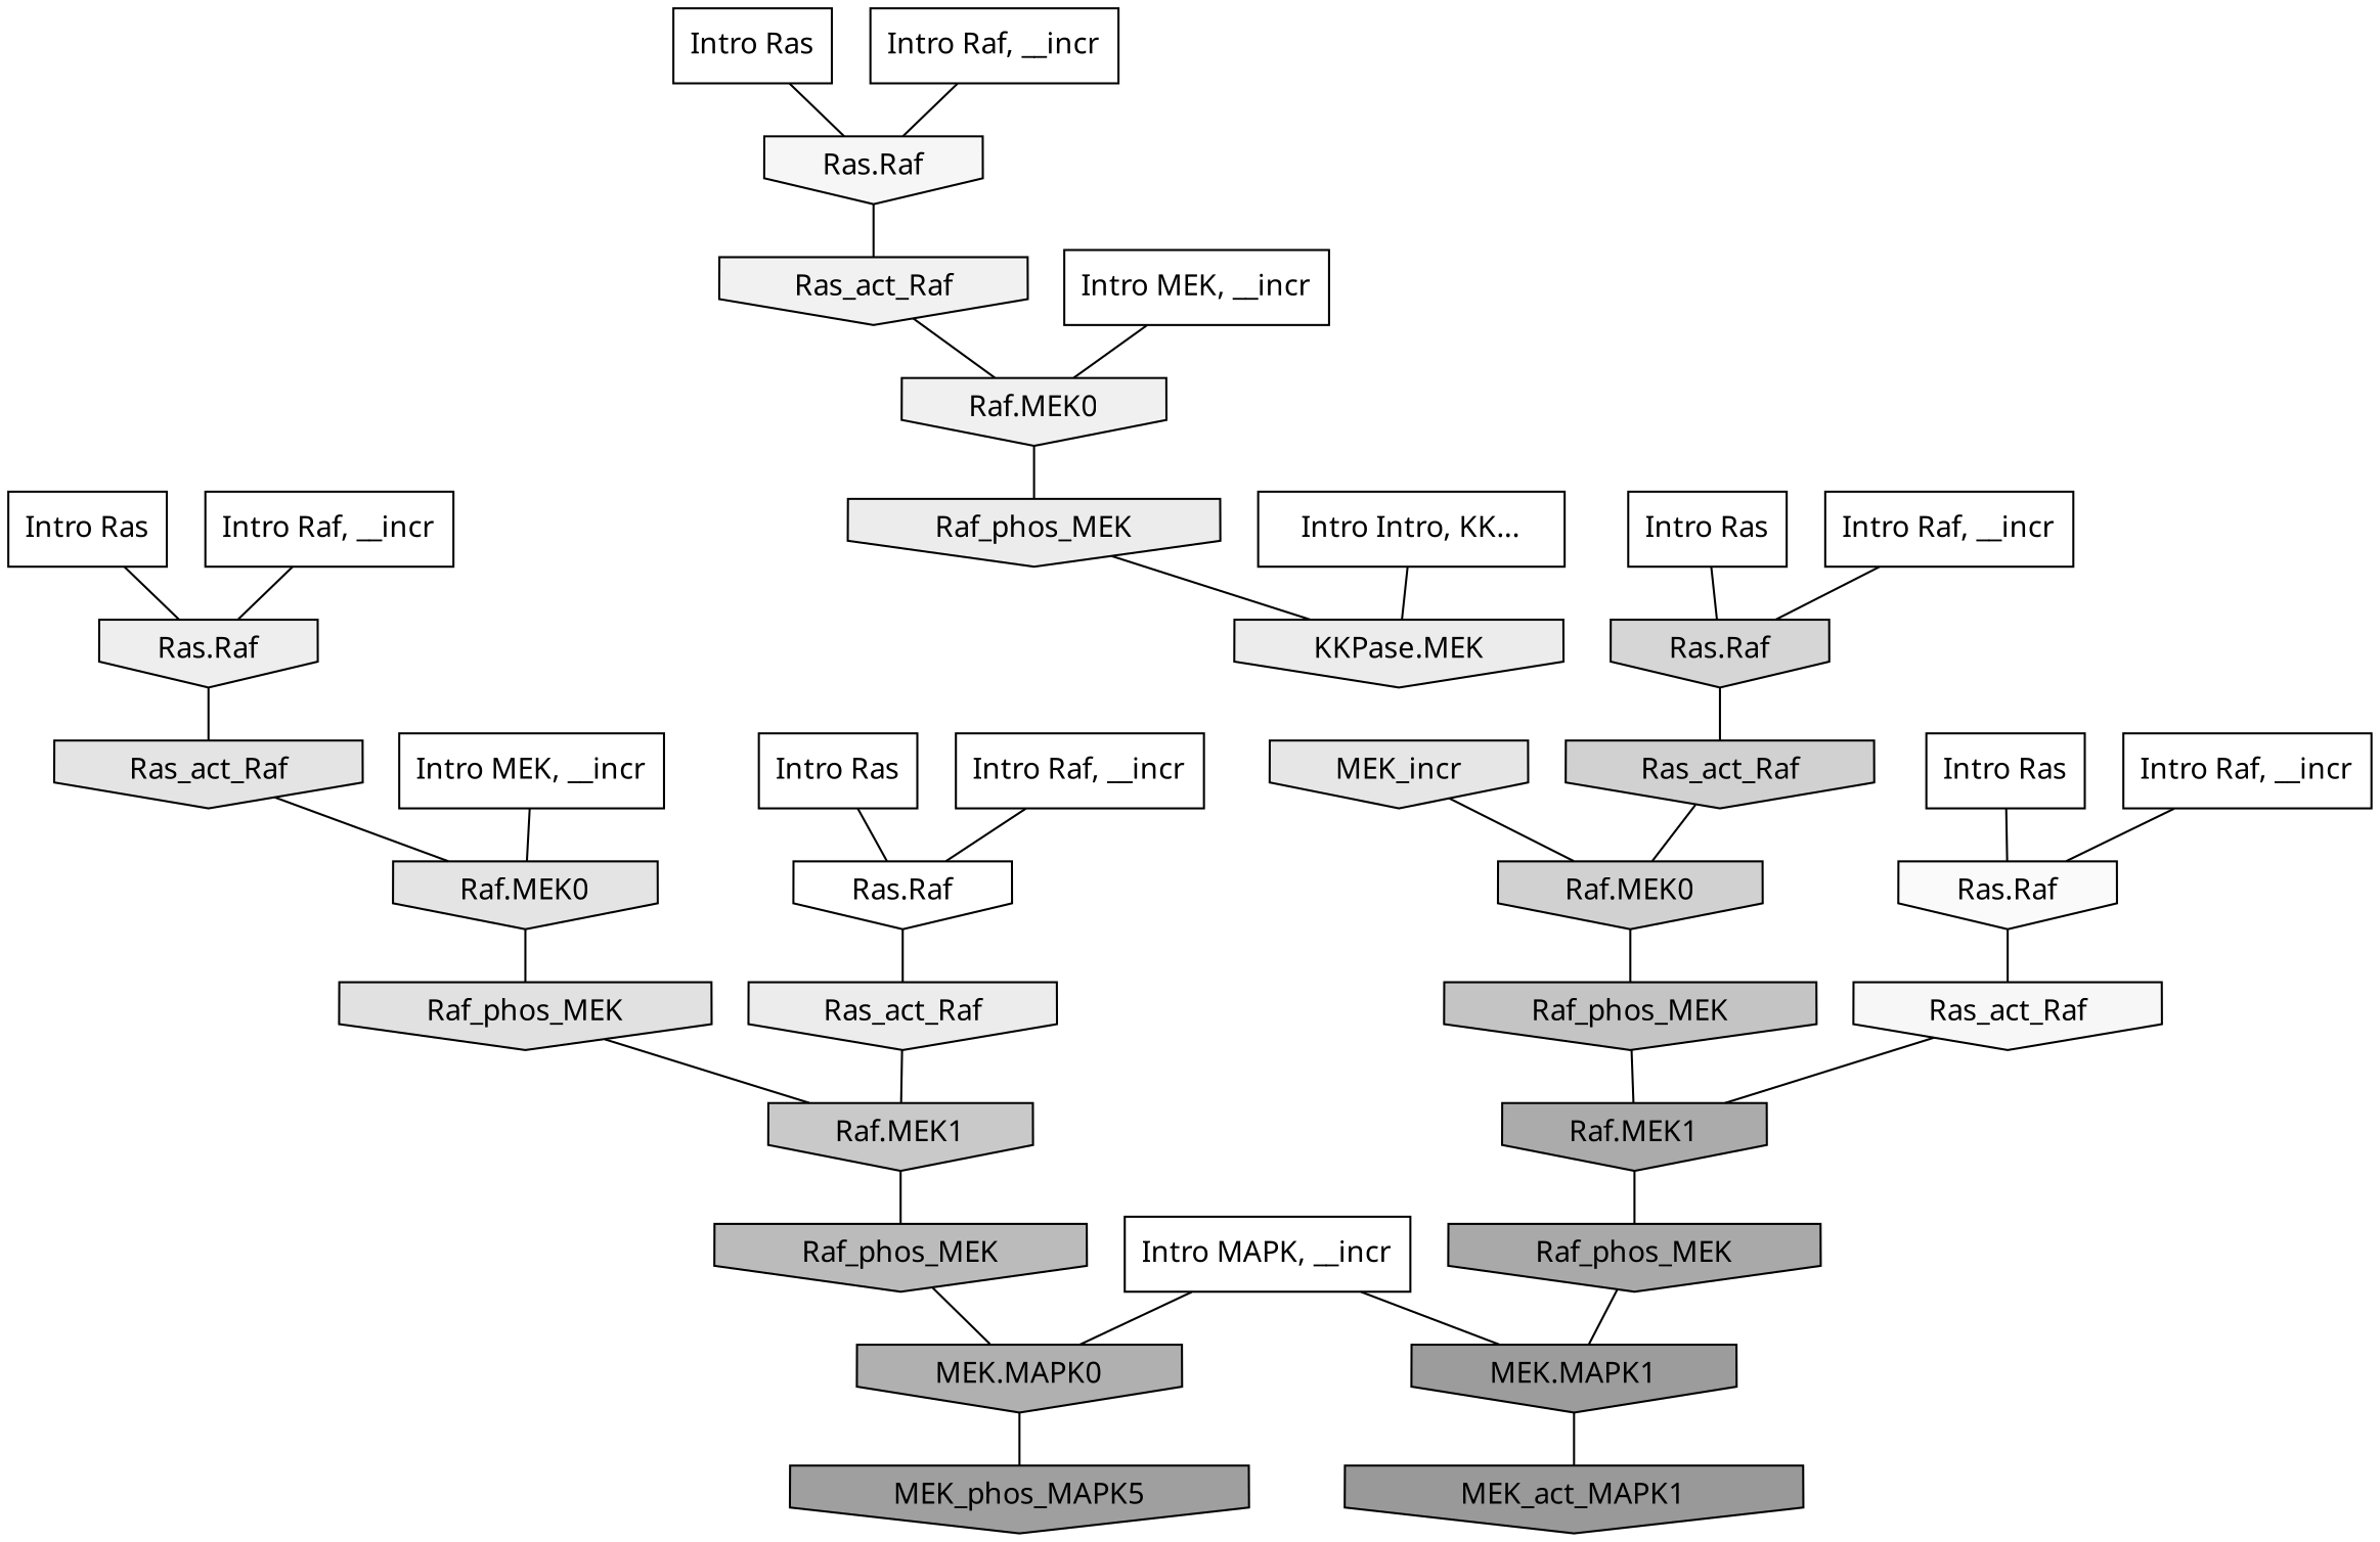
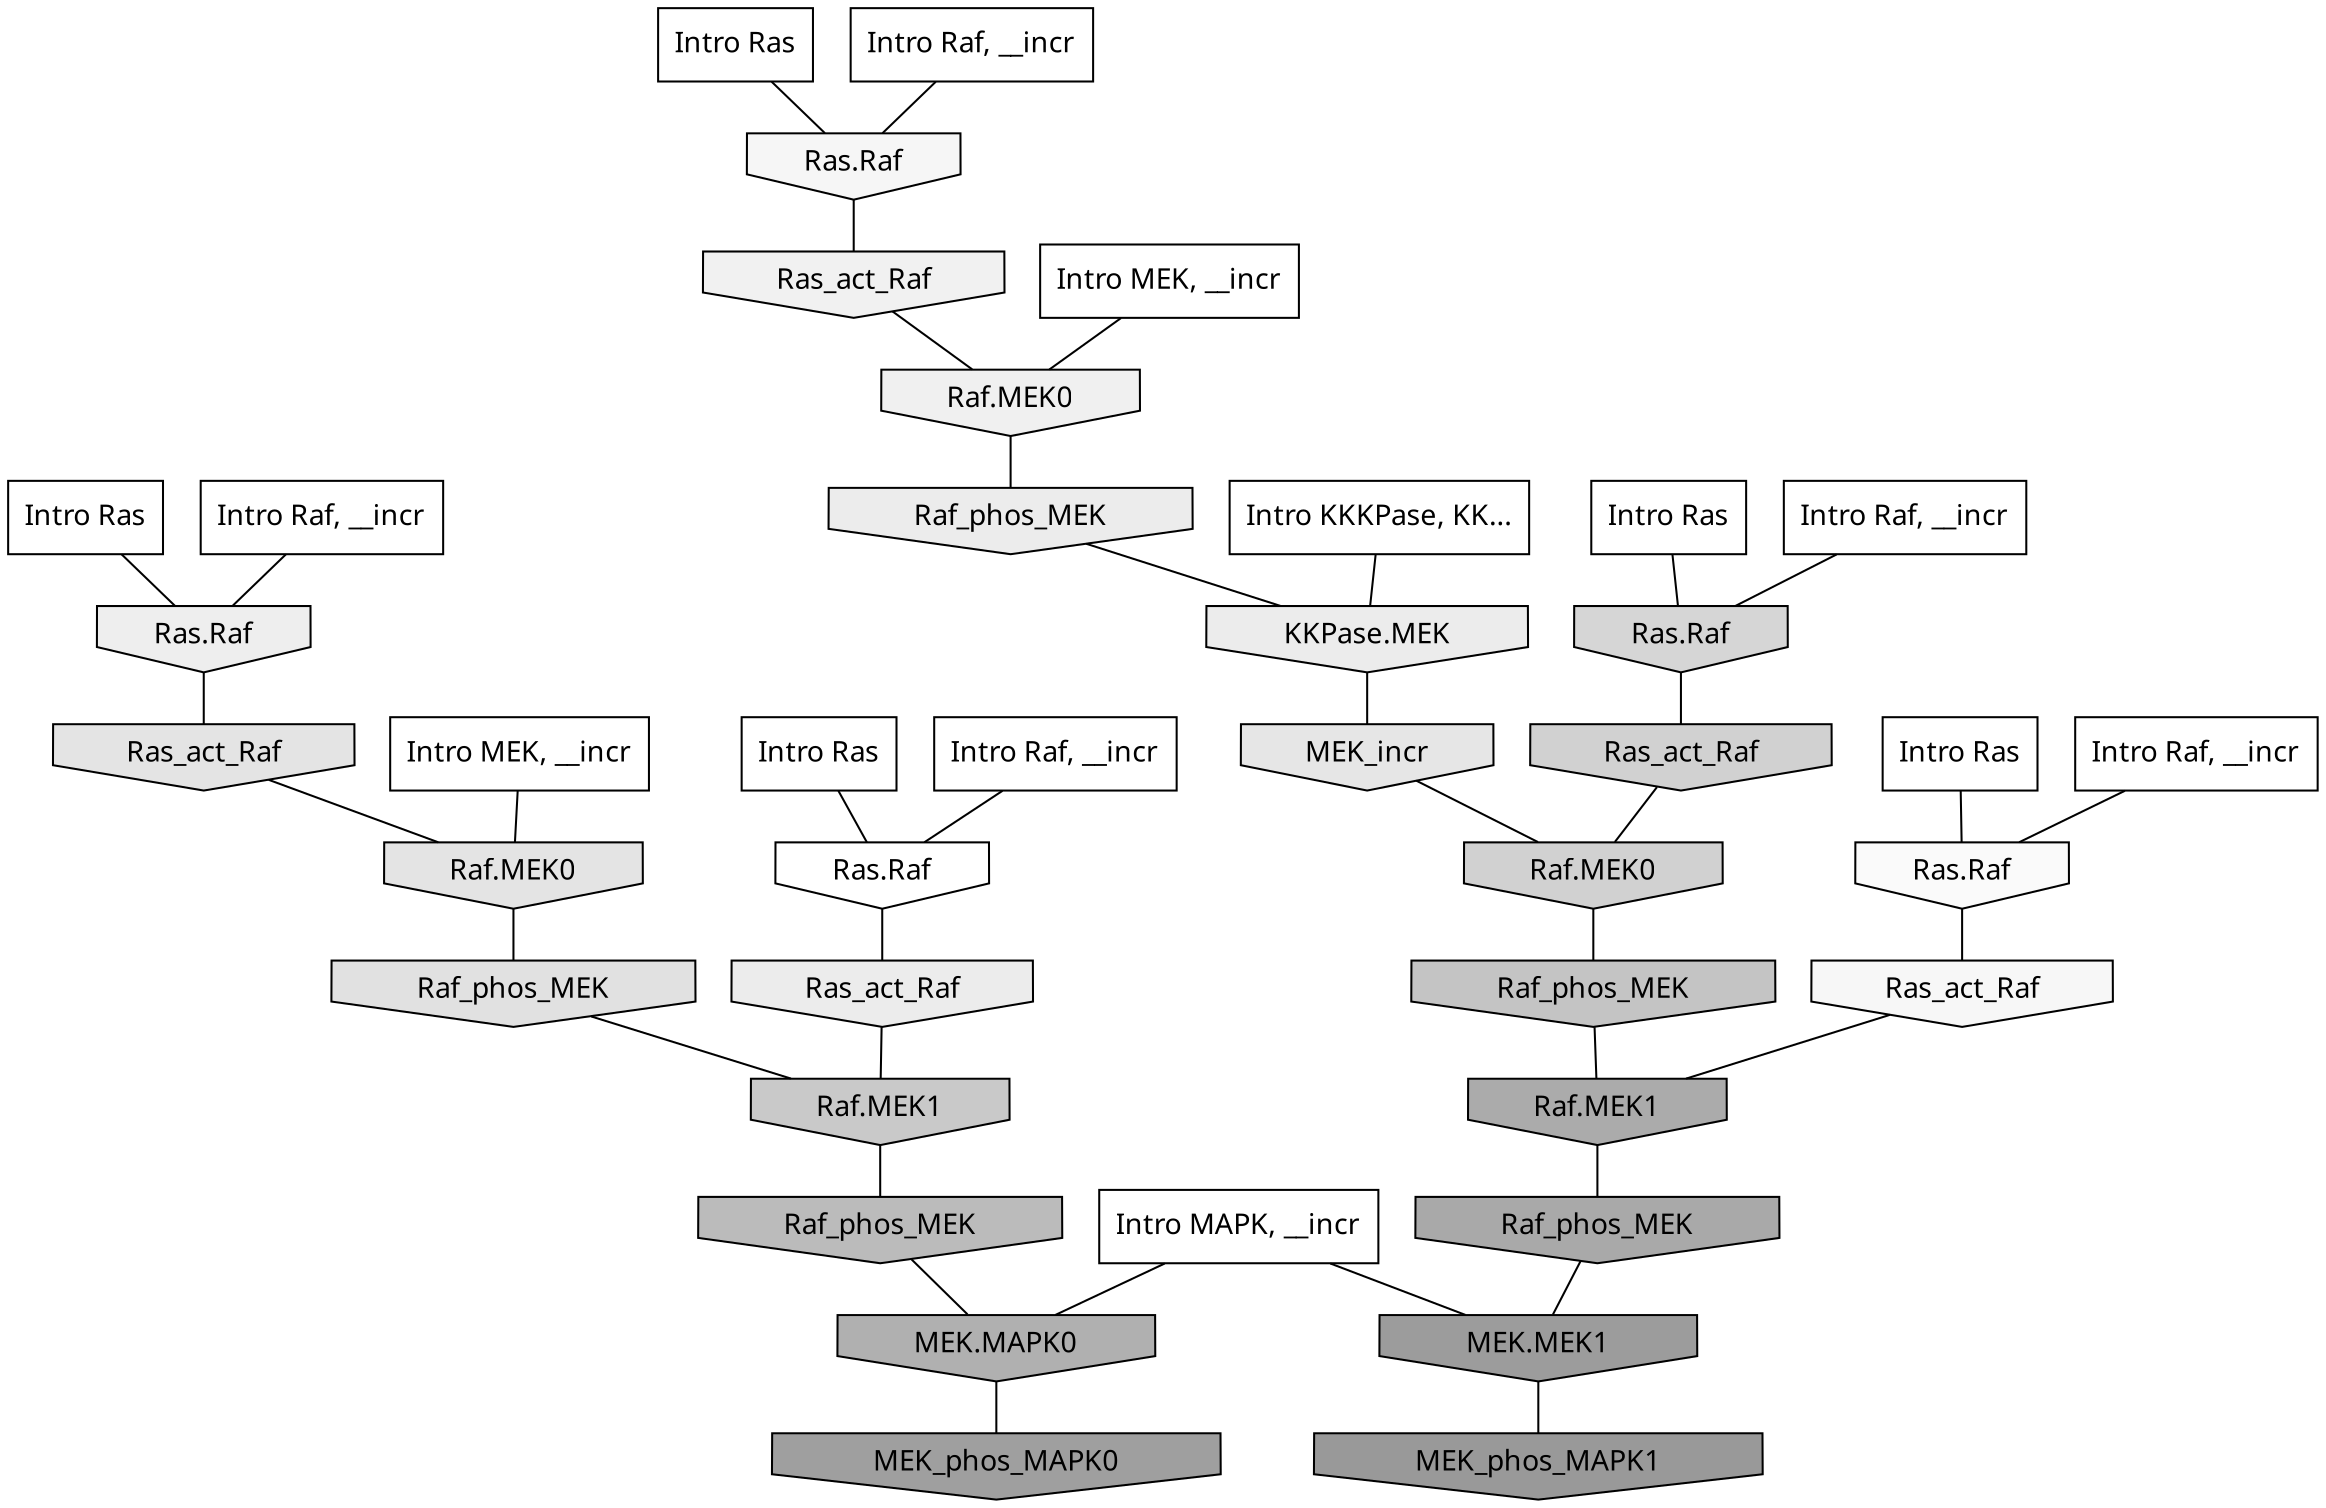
  digraph {
    rankdir=TB
    ranksep=0.30
    node [fillcolor="0.000 0.000 1.000" fontname="CMU Serif" shape=invhouse style=filled]
    edge [color="0.000 0.000 0.000" dir=none fontname="CMU Serif"]
    n1 [label="Intro Ras" shape=rectangle]
    n2 [fillcolor="0.000 0.000 0.961" label="Ras.Raf"]
    n3 [fillcolor="0.000 0.000 0.943" label=Ras_act_Raf]
    n4 [label="Intro Ras" shape=rectangle]
    n5 [fillcolor="0.000 0.000 0.977" label="Ras.Raf"]
    n6 [fillcolor="0.000 0.000 0.965" label=Ras_act_Raf]
    n7 [label="Intro Ras" shape=rectangle]
    n8 [fillcolor="0.000 0.000 0.836" label="Ras.Raf"]
    n9 [fillcolor="0.000 0.000 0.817" label=Ras_act_Raf]
    n10 [label="Intro Ras" shape=rectangle]
    n11 [label="Ras.Raf"]
    n12 [fillcolor="0.000 0.000 0.924" label=Ras_act_Raf]
    n13 [label="Intro Ras" shape=rectangle]
    n14 [fillcolor="0.000 0.000 0.931" label="Ras.Raf"]
    n15 [fillcolor="0.000 0.000 0.893" label=Ras_act_Raf]
    n16 [label="Intro Raf, __incr" shape=rectangle]
    n17 [label="Intro Raf, __incr" shape=rectangle]
    n18 [label="Intro Raf, __incr" shape=rectangle]
    n19 [label="Intro Raf, __incr" shape=rectangle]
    n20 [label="Intro Raf, __incr" shape=rectangle]
    n21 [label="Intro MEK, __incr" shape=rectangle]
    n22 [fillcolor="0.000 0.000 0.893" label="Raf.MEK0"]
    n23 [fillcolor="0.000 0.000 0.879" label=Raf_phos_MEK]
    n24 [label="Intro MEK, __incr" shape=rectangle]
    n25 [fillcolor="0.000 0.000 0.939" label="Raf.MEK0"]
    n26 [fillcolor="0.000 0.000 0.925" label=Raf_phos_MEK]
    n27 [label="Intro MAPK, __incr" shape=rectangle]
    n28 [fillcolor="0.000 0.000 0.690" label="MEK.MAPK0"]
-   n29 [fillcolor="0.000 0.000 0.613" label="MEK.MAPK1"]
-   n30 [fillcolor="0.000 0.000 0.625" label=MEK_phos_MAPK5]
-   n31 [label="Intro Intro, KK..." shape=rectangle]
+   n29 [fillcolor="0.000 0.000 0.613" label="MEK.MEK1"]
+   n30 [fillcolor="0.000 0.000 0.625" label=MEK_phos_MAPK0]
+   n31 [label="Intro KKKPase, KK..." shape=rectangle]
    n32 [fillcolor="0.000 0.000 0.924" label="KKPase.MEK"]
    n33 [fillcolor="0.000 0.000 0.902" label=MEK_incr]
    n34 [fillcolor="0.000 0.000 0.788" label="Raf.MEK1"]
    n35 [fillcolor="0.000 0.000 0.668" label="Raf.MEK1"]
    n36 [fillcolor="0.000 0.000 0.661" label=Raf_phos_MEK]
    n37 [fillcolor="0.000 0.000 0.817" label="Raf.MEK0"]
    n38 [fillcolor="0.000 0.000 0.732" label=Raf_phos_MEK]
    n39 [fillcolor="0.000 0.000 0.768" label=Raf_phos_MEK]
-   n40 [fillcolor="0.000 0.000 0.600" label=MEK_act_MAPK1]
+   n40 [fillcolor="0.000 0.000 0.600" label=MEK_phos_MAPK1]
    n1 -> n2
    n2 -> n3
    n3 -> n25
    n4 -> n5
    n5 -> n6
    n6 -> n35
    n7 -> n8
    n8 -> n9
    n9 -> n37
    n10 -> n11
    n11 -> n12
    n12 -> n34
    n13 -> n14
    n14 -> n15
    n15 -> n22
    n16 -> n2
    n17 -> n5
    n18 -> n8
    n19 -> n11
    n20 -> n14
    n21 -> n22
    n22 -> n23
    n23 -> n34
    n24 -> n25
    n25 -> n26
    n26 -> n32
    n27 -> n28
    n27 -> n29
    n28 -> n30
    n29 -> n40
    n31 -> n32
+   n32 -> n33
    n33 -> n37
    n34 -> n38
    n35 -> n36
    n36 -> n29
    n37 -> n39
    n38 -> n28
    n39 -> n35
  }
